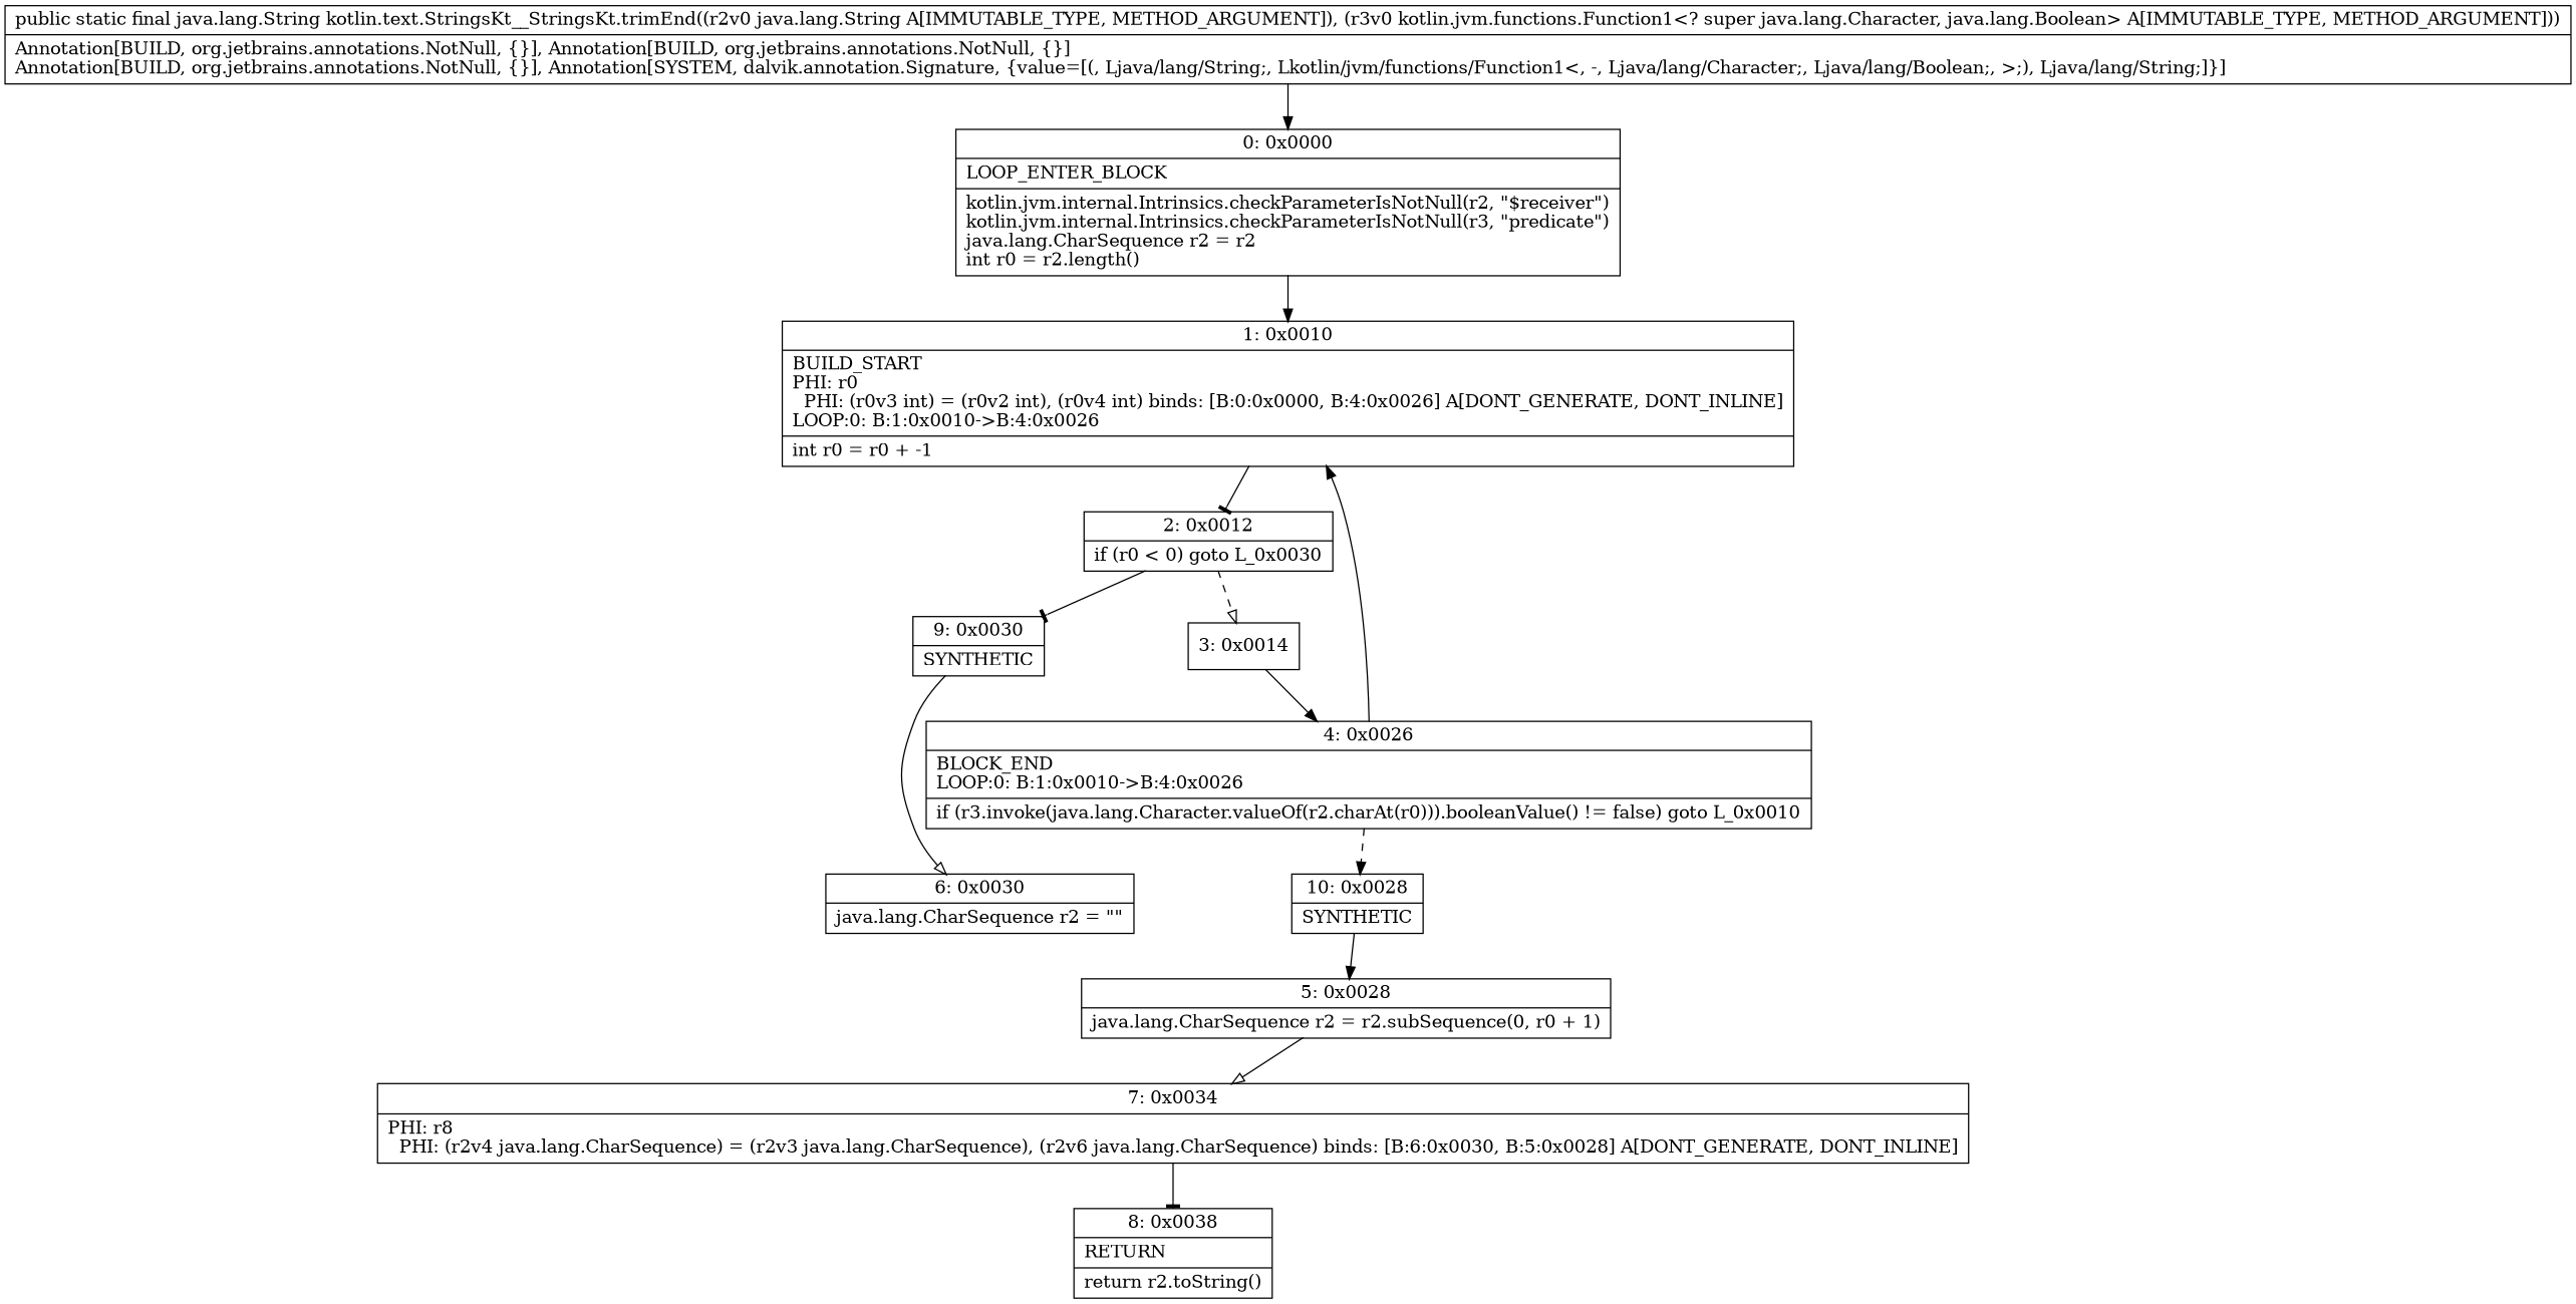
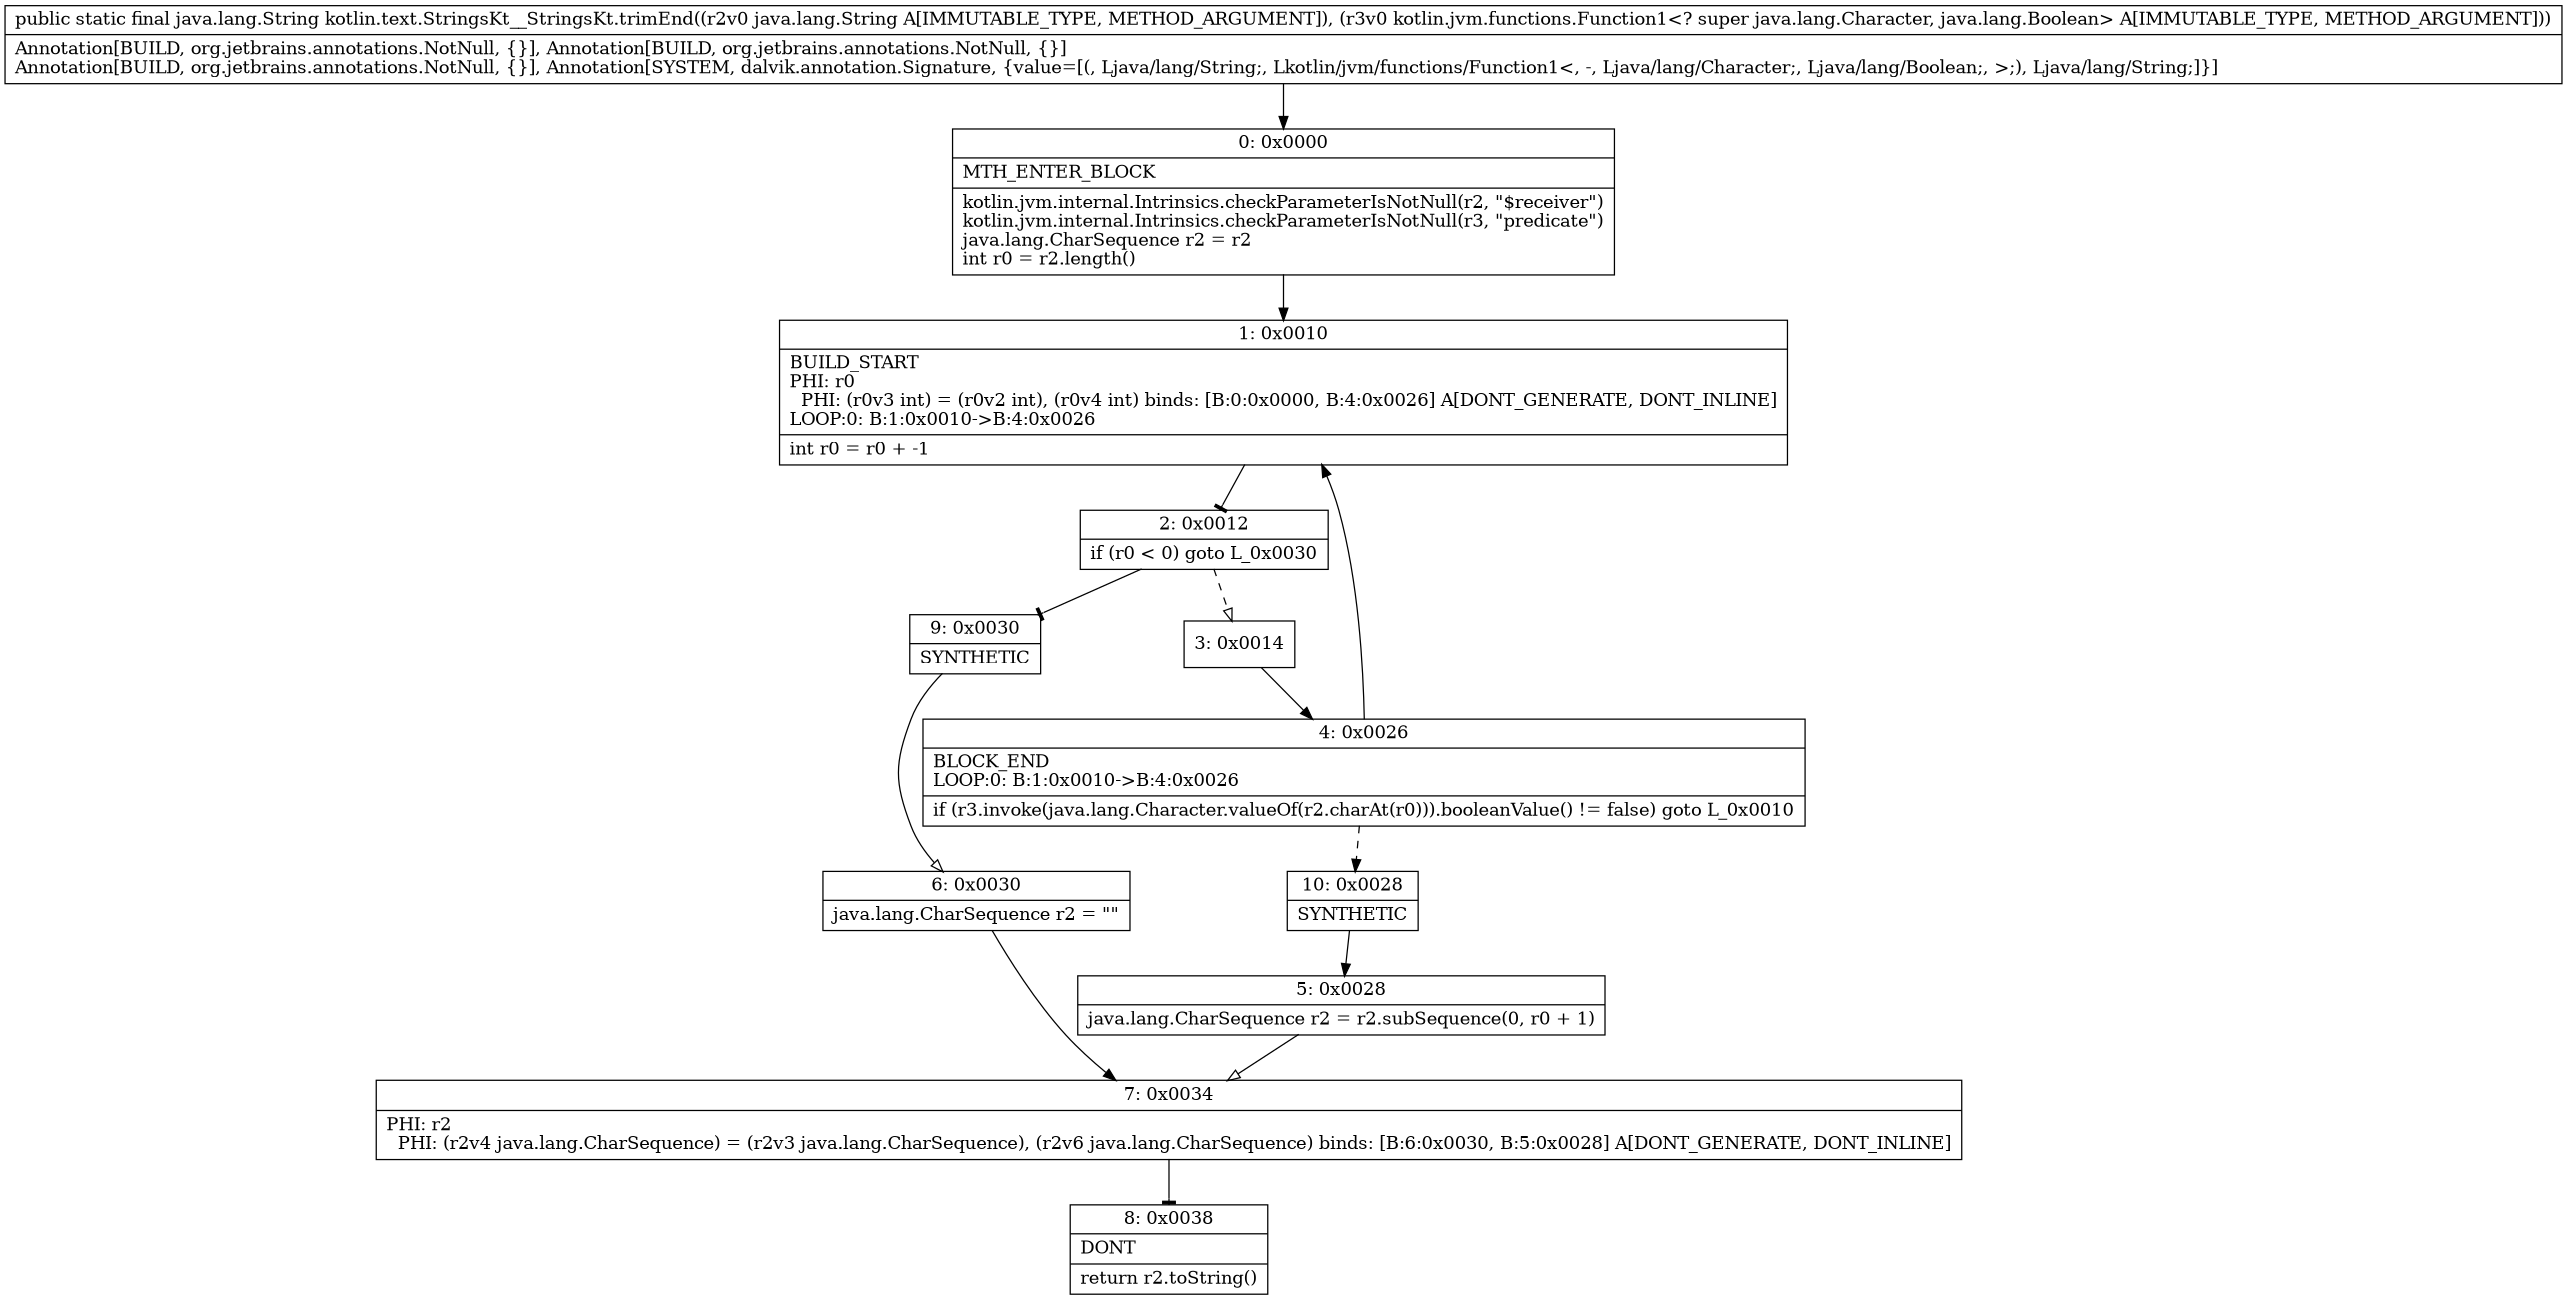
  digraph {
    node [shape=record]
    edge [arrowhead=normal]
-   n1 [label="{0\:\ 0x0000|LOOP_ENTER_BLOCK\l|kotlin.jvm.internal.Intrinsics.checkParameterIsNotNull(r2, \"$receiver\")\lkotlin.jvm.internal.Intrinsics.checkParameterIsNotNull(r3, \"predicate\")\ljava.lang.CharSequence r2 = r2\lint r0 = r2.length()\l}"]
+   n1 [label="{0\:\ 0x0000|MTH_ENTER_BLOCK\l|kotlin.jvm.internal.Intrinsics.checkParameterIsNotNull(r2, \"$receiver\")\lkotlin.jvm.internal.Intrinsics.checkParameterIsNotNull(r3, \"predicate\")\ljava.lang.CharSequence r2 = r2\lint r0 = r2.length()\l}"]
    n2 [label="{1\:\ 0x0010|BUILD_START\lPHI: r0 \l  PHI: (r0v3 int) = (r0v2 int), (r0v4 int) binds: [B:0:0x0000, B:4:0x0026] A[DONT_GENERATE, DONT_INLINE]\lLOOP:0: B:1:0x0010\-\>B:4:0x0026\l|int r0 = r0 + \-1\l}"]
    n3 [label="{2\:\ 0x0012|if (r0 \< 0) goto L_0x0030\l}"]
    n4 [label="{3\:\ 0x0014}"]
    n5 [label="{9\:\ 0x0030|SYNTHETIC\l}"]
    n6 [label="{4\:\ 0x0026|BLOCK_END\lLOOP:0: B:1:0x0010\-\>B:4:0x0026\l|if (r3.invoke(java.lang.Character.valueOf(r2.charAt(r0))).booleanValue() != false) goto L_0x0010\l}"]
    n7 [label="{6\:\ 0x0030|java.lang.CharSequence r2 = \"\"\l}"]
    n8 [label="{10\:\ 0x0028|SYNTHETIC\l}"]
    n9 [label="{5\:\ 0x0028|java.lang.CharSequence r2 = r2.subSequence(0, r0 + 1)\l}"]
-   n10 [label="{7\:\ 0x0034|PHI: r8 \l  PHI: (r2v4 java.lang.CharSequence) = (r2v3 java.lang.CharSequence), (r2v6 java.lang.CharSequence) binds: [B:6:0x0030, B:5:0x0028] A[DONT_GENERATE, DONT_INLINE]\l}"]
-   n11 [label="{8\:\ 0x0038|RETURN\l|return r2.toString()\l}"]
+   n10 [label="{7\:\ 0x0034|PHI: r2 \l  PHI: (r2v4 java.lang.CharSequence) = (r2v3 java.lang.CharSequence), (r2v6 java.lang.CharSequence) binds: [B:6:0x0030, B:5:0x0028] A[DONT_GENERATE, DONT_INLINE]\l}"]
+   n11 [label="{8\:\ 0x0038|DONT\l|return r2.toString()\l}"]
    n12 [label="{public static final java.lang.String kotlin.text.StringsKt__StringsKt.trimEnd((r2v0 java.lang.String A[IMMUTABLE_TYPE, METHOD_ARGUMENT]), (r3v0 kotlin.jvm.functions.Function1\<? super java.lang.Character, java.lang.Boolean\> A[IMMUTABLE_TYPE, METHOD_ARGUMENT]))  | Annotation[BUILD, org.jetbrains.annotations.NotNull, \{\}], Annotation[BUILD, org.jetbrains.annotations.NotNull, \{\}]\lAnnotation[BUILD, org.jetbrains.annotations.NotNull, \{\}], Annotation[SYSTEM, dalvik.annotation.Signature, \{value=[(, Ljava\/lang\/String;, Lkotlin\/jvm\/functions\/Function1\<, \-, Ljava\/lang\/Character;, Ljava\/lang\/Boolean;, \>;), Ljava\/lang\/String;]\}]\l}"]
    n1 -> n2
    n2 -> n3 [arrowhead=tee]
    n3 -> n4 [arrowhead=onormal style=dashed]
    n3 -> n5 [arrowhead=tee]
    n4 -> n6
    n5 -> n7 [arrowhead=onormal]
    n6 -> n2
    n6 -> n8 [style=dashed]
+   n7 -> n10
    n8 -> n9
    n9 -> n10 [arrowhead=onormal]
    n10 -> n11 [arrowhead=tee]
    n12 -> n1
  }
